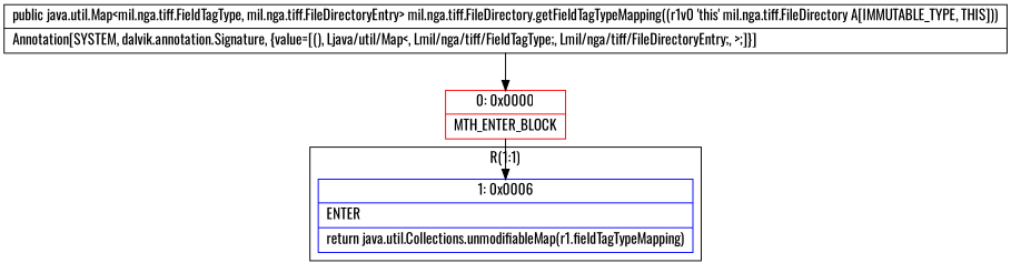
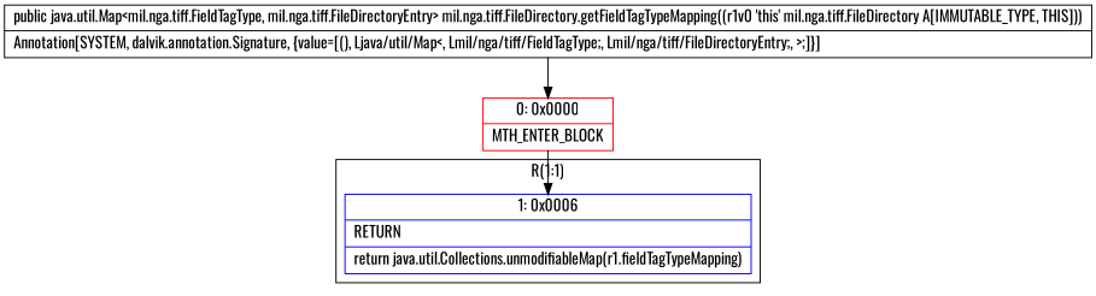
  digraph {
    fontname=Oswald
    node [shape=record fontname=Oswald]
    edge [fontname=Oswald]
-   n1 [color=blue label="{1\:\ 0x0006|ENTER\l|return java.util.Collections.unmodifiableMap(r1.fieldTagTypeMapping)\l}"]
+   n1 [color=blue label="{1\:\ 0x0006|RETURN\l|return java.util.Collections.unmodifiableMap(r1.fieldTagTypeMapping)\l}"]
    n2 [color=red label="{0\:\ 0x0000|MTH_ENTER_BLOCK\l}"]
    n3 [label="{public java.util.Map\<mil.nga.tiff.FieldTagType, mil.nga.tiff.FileDirectoryEntry\> mil.nga.tiff.FileDirectory.getFieldTagTypeMapping((r1v0 'this' mil.nga.tiff.FileDirectory A[IMMUTABLE_TYPE, THIS]))  | Annotation[SYSTEM, dalvik.annotation.Signature, \{value=[(), Ljava\/util\/Map\<, Lmil\/nga\/tiff\/FieldTagType;, Lmil\/nga\/tiff\/FileDirectoryEntry;, \>;]\}]\l}"]
    subgraph cluster_1 {
      label="R(1:1)"
      n1
    }
    n2 -> n1
    n3 -> n2
  }
